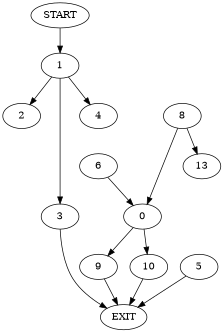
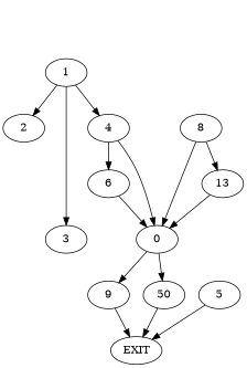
  digraph {
-   n1 [label=START]
    1
    2
    3
    4
    n6 [label=EXIT]
    6
    n8 [label=0]
    5
    9
-   10
+   10 [label=50]
    8
    n13 [label=13]
-   n1 -> 1
    1 -> 2
    1 -> 3
    1 -> 4
-   3 -> n6
+   4 -> 6
+   4 -> n8
    6 -> n8
    n8 -> 9
    n8 -> 10
    5 -> n6
    9 -> n6
    10 -> n6
    8 -> n8
    8 -> n13
+   n13 -> n8
  }
